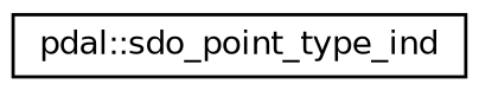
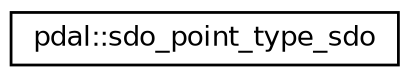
  digraph {
    rankdir=LR
-   n1 [color=black fillcolor=white fontname=Helvetica fontsize=10 height=0.2 label="pdal::sdo_point_type_ind" shape=record style=filled width=0.4]
+   n1 [color=black fillcolor=white fontname=Helvetica fontsize=10 height=0.2 label="pdal::sdo_point_type_sdo" shape=record style=filled width=0.4]
  }
